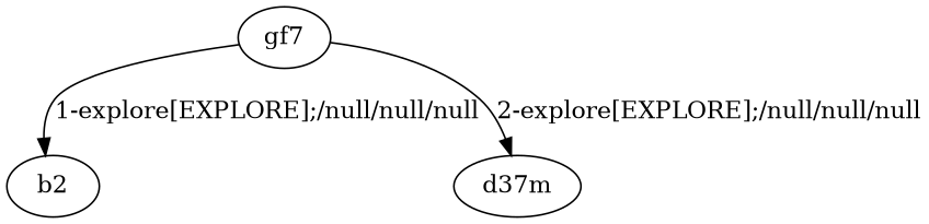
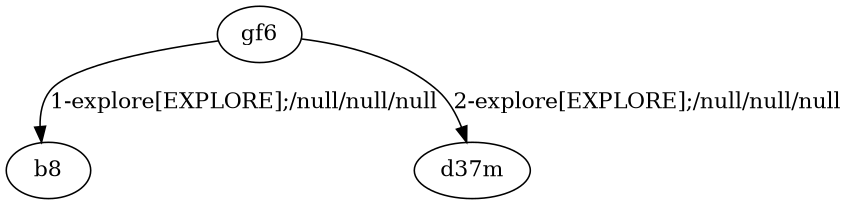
  digraph {
-   gf7
-   b2
+   gf7 [label=gf6]
+   b2 [label=b8]
    d37m
    gf7 -> b2 [label="1-explore[EXPLORE];/null/null/null"]
    gf7 -> d37m [label="2-explore[EXPLORE];/null/null/null"]
  }
